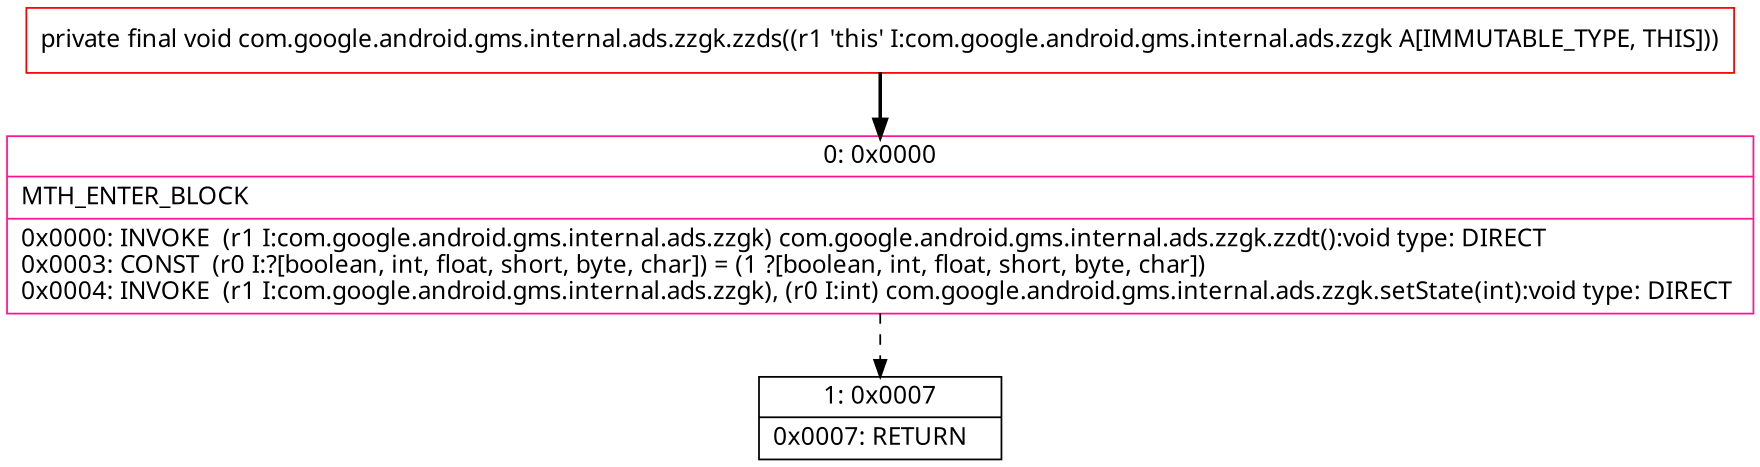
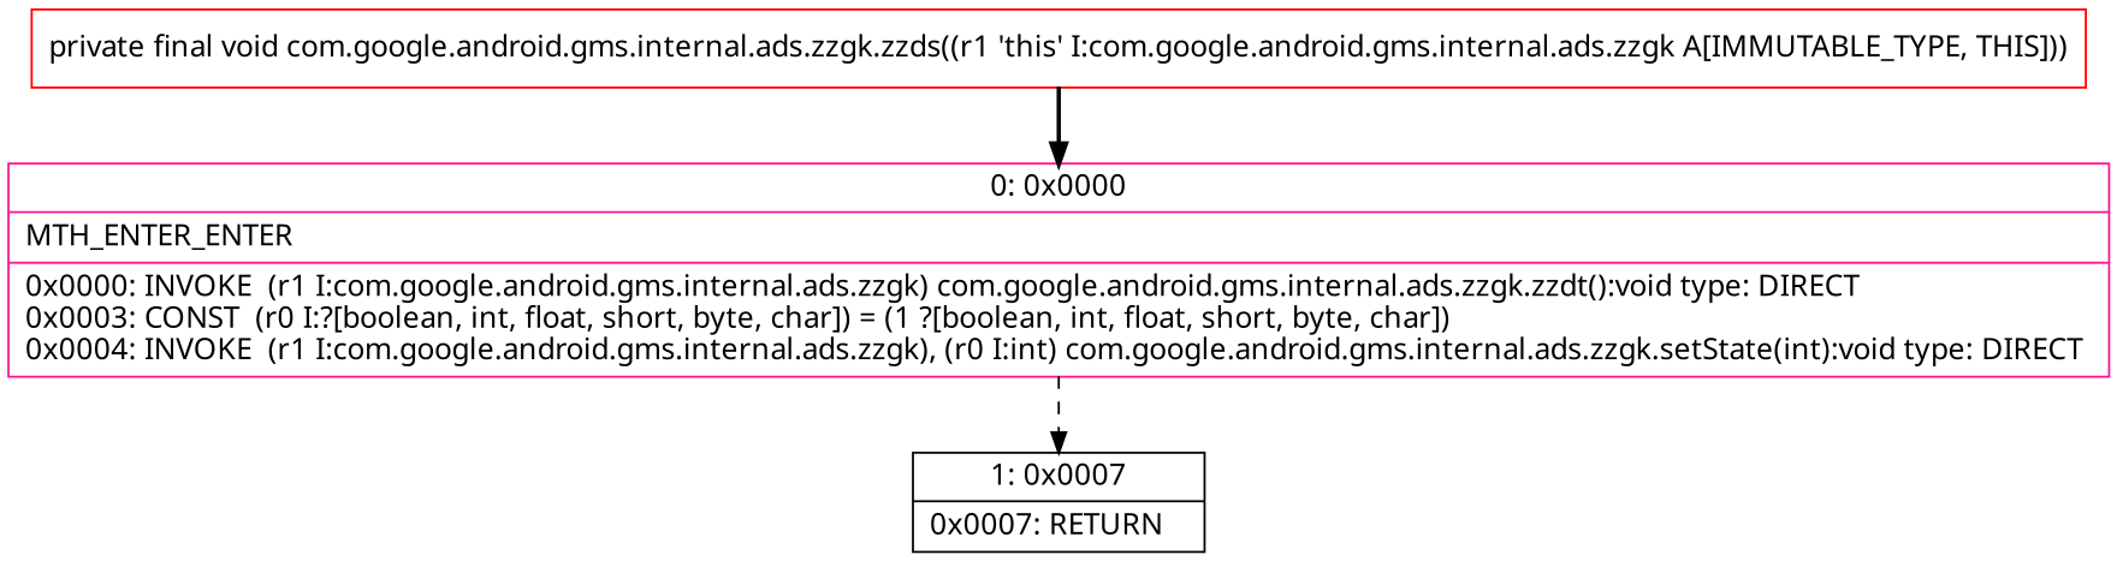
  digraph {
    fontname="Noto Sans"
    node [shape=record fontname="Noto Sans"]
    edge [fontname="Noto Sans"]
-   n1 [label="{0\:\ 0x0000|MTH_ENTER_BLOCK\l|0x0000: INVOKE  (r1 I:com.google.android.gms.internal.ads.zzgk) com.google.android.gms.internal.ads.zzgk.zzdt():void type: DIRECT \l0x0003: CONST  (r0 I:?[boolean, int, float, short, byte, char]) = (1 ?[boolean, int, float, short, byte, char]) \l0x0004: INVOKE  (r1 I:com.google.android.gms.internal.ads.zzgk), (r0 I:int) com.google.android.gms.internal.ads.zzgk.setState(int):void type: DIRECT \l}" color=deeppink]
+   n1 [label="{0\:\ 0x0000|MTH_ENTER_ENTER\l|0x0000: INVOKE  (r1 I:com.google.android.gms.internal.ads.zzgk) com.google.android.gms.internal.ads.zzgk.zzdt():void type: DIRECT \l0x0003: CONST  (r0 I:?[boolean, int, float, short, byte, char]) = (1 ?[boolean, int, float, short, byte, char]) \l0x0004: INVOKE  (r1 I:com.google.android.gms.internal.ads.zzgk), (r0 I:int) com.google.android.gms.internal.ads.zzgk.setState(int):void type: DIRECT \l}" color=deeppink]
    n2 [label="{1\:\ 0x0007|0x0007: RETURN   \l}" color=black]
    n3 [label="{private final void com.google.android.gms.internal.ads.zzgk.zzds((r1 'this' I:com.google.android.gms.internal.ads.zzgk A[IMMUTABLE_TYPE, THIS])) }" color=red]
    n1 -> n2 [style=dashed]
    n3 -> n1 [style=bold]
  }
